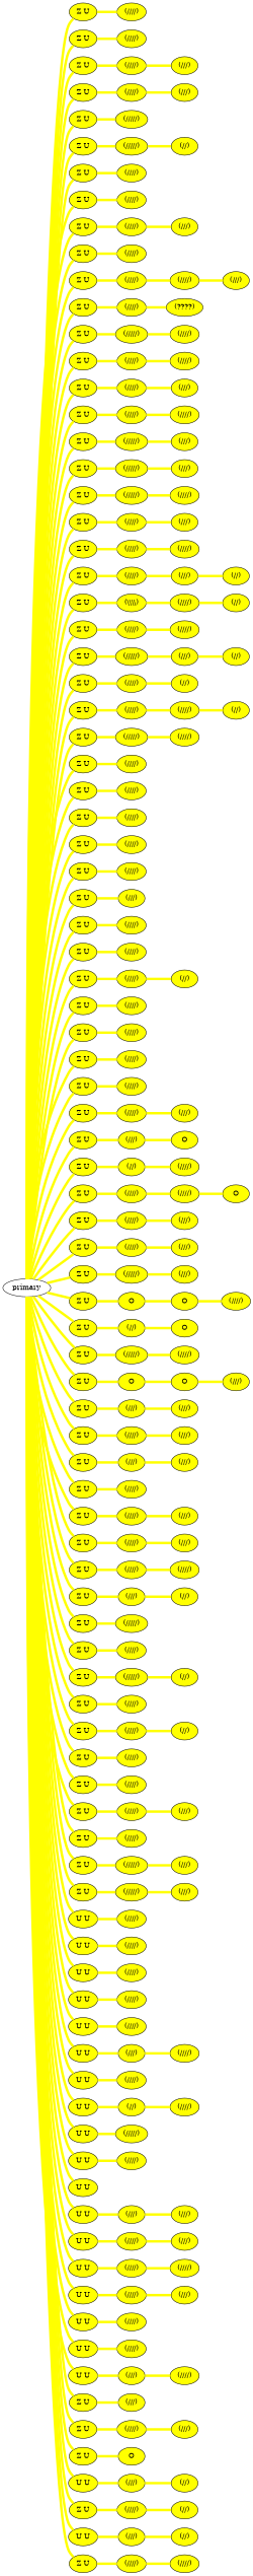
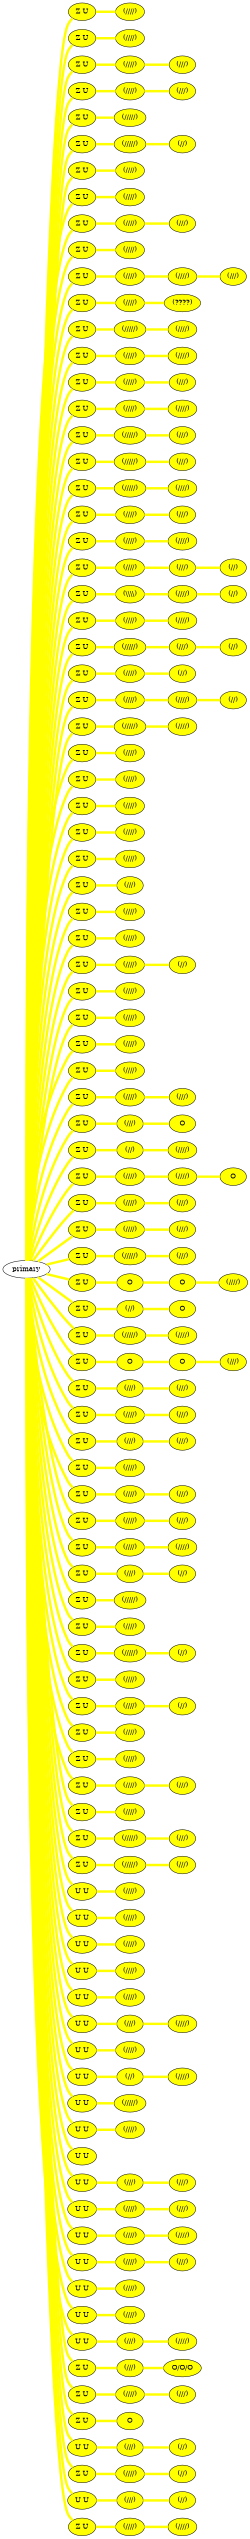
  graph {
    rankdir=LR
    node [fillcolor=yellow style=filled]
    edge [color=yellow penwidth=5]
    n1 [label="Z U"]
    primary [fillcolor="" style=""]
    n3 [label="Z U"]
    n4 [label="Z U"]
    n5 [label="Z U"]
    n6 [label="Z U"]
    n7 [label="Z U"]
    n8 [label="Z U"]
    n9 [label="Z U"]
    n10 [label="Z U"]
    n11 [label="Z U"]
    n12 [label="Z U"]
    n13 [label="Z U"]
    n14 [label="Z U"]
    n15 [label="Z U"]
    n16 [label="Z U"]
    n17 [label="Z U"]
    n18 [label="Z U"]
    n19 [label="Z U"]
    n20 [label="Z U"]
    n21 [label="Z U"]
    n22 [label="Z U"]
    n23 [label="Z U"]
    n24 [label="Z U"]
    n25 [label="Z U"]
    n26 [label="Z U"]
    n27 [label="Z U"]
    n28 [label="Z U"]
    n29 [label="Z U"]
    n30 [label="Z U"]
    n31 [label="Z U"]
    n32 [label="Z U"]
    n33 [label="Z U"]
    n34 [label="Z U"]
    n35 [label="Z U"]
    n36 [label="Z U"]
    n37 [label="Z U"]
    n38 [label="Z U"]
    n39 [label="Z U"]
    n40 [label="Z U"]
    n41 [label="Z U"]
    n42 [label="Z U"]
    n43 [label="Z U"]
    n44 [label="Z U"]
    n45 [label="Z U"]
    n46 [label="Z U"]
    n47 [label="Z U"]
    n48 [label="Z U"]
    n49 [label="Z U"]
    n50 [label="Z U"]
    n51 [label="Z U"]
    n52 [label="Z U"]
    n53 [label="Z U"]
    n54 [label="Z U"]
    n55 [label="Z U"]
    n56 [label="Z U"]
    n57 [label="Z U"]
    n58 [label="Z U"]
    n59 [label="Z U"]
    n60 [label="Z U"]
    n61 [label="Z U"]
    n62 [label="Z U"]
    n63 [label="Z U"]
    n64 [label="Z U"]
    n65 [label="Z U"]
    n66 [label="Z U"]
    n67 [label="Z U"]
    n68 [label="Z U"]
    n69 [label="Z U"]
    n70 [label="Z U"]
    n71 [label="Z U"]
    n72 [label="Z U"]
    n73 [label="U U"]
    n74 [label="U U"]
    n75 [label="U U"]
    n76 [label="U U"]
    n77 [label="U U"]
    n78 [label="U U"]
    n79 [label="U U"]
    n80 [label="U U"]
    n81 [label="U U"]
    n82 [label="U U"]
    n83 [label="U U"]
    n84 [label="U U"]
    n85 [label="U U"]
    n86 [label="U U"]
    n87 [label="U U"]
    n88 [label="U U"]
    n89 [label="U U"]
    n90 [label="U U"]
    n91 [label="Z U"]
    n92 [label="Z U"]
    n93 [label="Z U"]
    n94 [label="U U"]
    n95 [label="Z U"]
    n96 [label="U U"]
    n97 [label="Z U"]
    n98 [label="(////)"]
    n99 [label="(////)"]
    n100 [label="(////)"]
    n101 [label="(///)"]
    n102 [label="(////)"]
    n103 [label="(///)"]
    n104 [label="(/////)"]
    n105 [label="(/////)"]
    n106 [label="(//)"]
    n107 [label="(////)"]
    n108 [label="(////)"]
    n109 [label="(////)"]
    n110 [label="(///)"]
    n111 [label="(////)"]
    n112 [label="(////)"]
    n113 [label="(////)"]
    n114 [label="(///)"]
    n115 [label="(////)"]
    n116 [label="(????)"]
    n117 [label="(/////)"]
    n118 [label="(////)"]
    n119 [label="(////)"]
    n120 [label="(////)"]
    n121 [label="(////)"]
    n122 [label="(///)"]
    n123 [label="(////)"]
    n124 [label="(////)"]
    n125 [label="(/////)"]
    n126 [label="(///)"]
    n127 [label="(/////)"]
    n128 [label="(///)"]
    n129 [label="(/////)"]
    n130 [label="(////)"]
    n131 [label="(////)"]
    n132 [label="(///)"]
    n133 [label="(////)"]
    n134 [label="(////)"]
    n135 [label="(////)"]
    n136 [label="(///)"]
    n137 [label="(//)"]
    n138 [label="(\\\\\\\\)"]
    n139 [label="(////)"]
    n140 [label="(//)"]
    n141 [label="(////)"]
    n142 [label="(////)"]
    n143 [label="(/////)"]
    n144 [label="(///)"]
    n145 [label="(//)"]
    n146 [label="(////)"]
    n147 [label="(//)"]
    n148 [label="(////)"]
    n149 [label="(////)"]
    n150 [label="(//)"]
    n151 [label="(/////)"]
    n152 [label="(////)"]
    n153 [label="(////)"]
    n154 [label="(////)"]
    n155 [label="(////)"]
    n156 [label="(////)"]
    n157 [label="(////)"]
    n158 [label="(///)"]
    n159 [label="(////)"]
    n160 [label="(////)"]
    n161 [label="(////)"]
    n162 [label="(//)"]
    n163 [label="(////)"]
    n164 [label="(////)"]
    n165 [label="(////)"]
    n166 [label="(////)"]
    n167 [label="(////)"]
    n168 [label="(///)"]
    n169 [label="(///)"]
    n170 [label=O]
    n171 [label="(//)"]
    n172 [label="(////)"]
    n173 [label="(////)"]
    n174 [label="(////)"]
    n175 [label=O]
    n176 [label="(////)"]
    n177 [label="(///)"]
    n178 [label="(////)"]
    n179 [label="(///)"]
    n180 [label="(/////)"]
    n181 [label="(///)"]
    n182 [label=O]
    n183 [label=O]
    n184 [label="(////)"]
    n185 [label="(//)"]
    n186 [label=O]
    n187 [label="(/////)"]
    n188 [label="(////)"]
    n189 [label=O]
    n190 [label=O]
    n191 [label="(///)"]
    n192 [label="(///)"]
    n193 [label="(///)"]
    n194 [label="(////)"]
    n195 [label="(///)"]
    n196 [label="(///)"]
    n197 [label="(///)"]
    n198 [label="(////)"]
    n199 [label="(////)"]
    n200 [label="(///)"]
    n201 [label="(////)"]
    n202 [label="(///)"]
    n203 [label="(////)"]
    n204 [label="(////)"]
    n205 [label="(///)"]
    n206 [label="(//)"]
    n207 [label="(/////)"]
    n208 [label="(////)"]
    n209 [label="(/////)"]
    n210 [label="(//)"]
    n211 [label="(////)"]
    n212 [label="(////)"]
    n213 [label="(//)"]
    n214 [label="(////)"]
    n215 [label="(////)"]
    n216 [label="(////)"]
    n217 [label="(///)"]
    n218 [label="(////)"]
    n219 [label="(/////)"]
    n220 [label="(///)"]
    n221 [label="(/////)"]
    n222 [label="(///)"]
    n223 [label="(////)"]
    n224 [label="(////)"]
    n225 [label="(////)"]
    n226 [label="(////)"]
    n227 [label="(////)"]
    n228 [label="(///)"]
    n229 [label="(////)"]
    n230 [label="(////)"]
    n231 [label="(//)"]
    n232 [label="(////)"]
    n233 [label="(/////)"]
    n234 [label="(////)"]
    n235 [label="(///)"]
    n236 [label="(///)"]
    n237 [label="(////)"]
    n238 [label="(///)"]
    n239 [label="(////)"]
    n240 [label="(////)"]
    n241 [label="(////)"]
    n242 [label="(///)"]
    n243 [label="(////)"]
    n244 [label="(////)"]
    n245 [label="(///)"]
    n246 [label="(////)"]
    n247 [label="(///)"]
+   n248 [label="O/O/O"]
    n249 [label="(////)"]
    n250 [label="(///)"]
    n251 [label=O]
    n252 [label="(///)"]
    n253 [label="(//)"]
    n254 [label="(////)"]
    n255 [label="(//)"]
    n256 [label="(///)"]
    n257 [label="(//)"]
    n258 [label="(////)"]
    n259 [label="(////)"]
    n1 -- n98
    primary -- n1
    primary -- n3
    primary -- n4
    primary -- n5
    primary -- n6
    primary -- n7
    primary -- n8
    primary -- n9
    primary -- n10
    primary -- n11
    primary -- n12
    primary -- n13
    primary -- n14
    primary -- n15
    primary -- n16
    primary -- n17
    primary -- n18
    primary -- n19
    primary -- n20
    primary -- n21
    primary -- n22
    primary -- n23
    primary -- n24
    primary -- n25
    primary -- n26
    primary -- n27
    primary -- n28
    primary -- n29
    primary -- n30
    primary -- n31
    primary -- n32
    primary -- n33
    primary -- n34
    primary -- n35
    primary -- n36
    primary -- n37
    primary -- n38
    primary -- n39
    primary -- n40
    primary -- n41
    primary -- n42
    primary -- n43
    primary -- n44
    primary -- n45
    primary -- n46
    primary -- n47
    primary -- n48
    primary -- n49
    primary -- n50
    primary -- n51
    primary -- n52
    primary -- n53
    primary -- n54
    primary -- n55
    primary -- n56
    primary -- n57
    primary -- n58
    primary -- n59
    primary -- n60
    primary -- n61
    primary -- n62
    primary -- n63
    primary -- n64
    primary -- n65
    primary -- n66
    primary -- n67
    primary -- n68
    primary -- n69
    primary -- n70
    primary -- n71
    primary -- n72
    primary -- n73
    primary -- n74
    primary -- n75
    primary -- n76
    primary -- n77
    primary -- n78
    primary -- n79
    primary -- n80
    primary -- n81
    primary -- n82
    primary -- n83
    primary -- n84
    primary -- n85
    primary -- n86
    primary -- n87
    primary -- n88
    primary -- n89
    primary -- n90
    primary -- n91
    primary -- n92
    primary -- n93
    primary -- n94
    primary -- n95
    primary -- n96
    primary -- n97
    n3 -- n99
    n4 -- n100
    n5 -- n102
    n6 -- n104
    n7 -- n105
    n8 -- n107
    n9 -- n108
    n10 -- n109
    n11 -- n111
    n12 -- n112
    n13 -- n115
    n14 -- n117
    n15 -- n119
    n16 -- n121
    n17 -- n123
    n18 -- n125
    n19 -- n127
    n20 -- n129
    n21 -- n131
    n22 -- n133
    n23 -- n135
    n24 -- n138
    n25 -- n141
    n26 -- n143
    n27 -- n146
    n28 -- n148
    n29 -- n151
    n30 -- n153
    n31 -- n154
    n32 -- n155
    n33 -- n156
    n34 -- n157
    n35 -- n158
    n36 -- n159
    n37 -- n160
    n38 -- n161
    n39 -- n163
    n40 -- n164
    n41 -- n165
    n42 -- n166
    n43 -- n167
    n44 -- n169
    n45 -- n171
    n46 -- n173
    n47 -- n176
    n48 -- n178
    n49 -- n180
    n50 -- n182
    n51 -- n185
    n52 -- n187
    n53 -- n189
    n54 -- n192
    n55 -- n194
    n56 -- n196
    n57 -- n198
    n58 -- n199
    n59 -- n201
    n60 -- n203
    n61 -- n205
    n62 -- n207
    n63 -- n208
    n64 -- n209
    n65 -- n211
    n66 -- n212
    n67 -- n214
    n68 -- n215
    n69 -- n216
    n70 -- n218
    n71 -- n219
    n72 -- n221
    n73 -- n223
    n74 -- n224
    n75 -- n225
    n76 -- n226
    n77 -- n227
    n78 -- n228
    n79 -- n230
    n80 -- n231
    n81 -- n233
    n82 -- n234
    n84 -- n235
    n85 -- n237
    n86 -- n239
    n87 -- n241
    n88 -- n243
    n89 -- n244
    n90 -- n245
    n91 -- n247
    n92 -- n249
    n93 -- n251
    n94 -- n252
    n95 -- n254
    n96 -- n256
    n97 -- n258
    n100 -- n101
    n102 -- n103
    n105 -- n106
    n109 -- n110
    n112 -- n113
    n113 -- n114
    n115 -- n116
    n117 -- n118
    n119 -- n120
    n121 -- n122
    n123 -- n124
    n125 -- n126
    n127 -- n128
    n129 -- n130
    n131 -- n132
    n133 -- n134
    n135 -- n136
    n136 -- n137
    n138 -- n139
    n139 -- n140
    n141 -- n142
    n143 -- n144
    n144 -- n145
    n146 -- n147
    n148 -- n149
    n149 -- n150
    n151 -- n152
    n161 -- n162
    n167 -- n168
    n169 -- n170
    n171 -- n172
    n173 -- n174
    n174 -- n175
    n176 -- n177
    n178 -- n179
    n180 -- n181
    n182 -- n183
    n183 -- n184
    n185 -- n186
    n187 -- n188
    n189 -- n190
    n190 -- n191
    n192 -- n193
    n194 -- n195
    n196 -- n197
    n199 -- n200
    n201 -- n202
    n203 -- n204
    n205 -- n206
    n209 -- n210
    n212 -- n213
    n216 -- n217
    n219 -- n220
    n221 -- n222
    n228 -- n229
    n231 -- n232
    n235 -- n236
    n237 -- n238
    n239 -- n240
    n241 -- n242
    n245 -- n246
+   n247 -- n248
    n249 -- n250
    n252 -- n253
    n254 -- n255
    n256 -- n257
    n258 -- n259
  }
